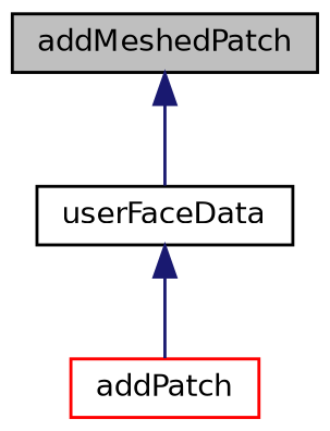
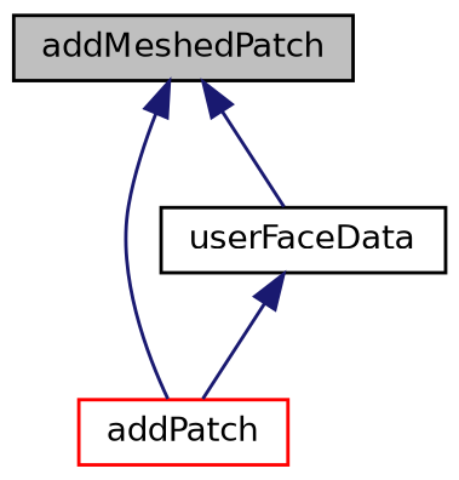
  digraph {
    rankdir=TB
    node [color=black fontname=Helvetica fontsize=10 shape=record]
    edge [color=midnightblue dir=back fontname=Helvetica fontsize=10 labelfontname=Helvetica labelfontsize=10 style=solid]
    n1 [fillcolor=grey75 fontcolor=black height=0.2 label=addMeshedPatch style=filled width=0.4]
    n2 [color=red height=0.2 label=addPatch width=0.4]
    n3 [height=0.2 label=userFaceData width=0.4]
+   n1 -> n2
    n1 -> n3
    n3 -> n2
  }
